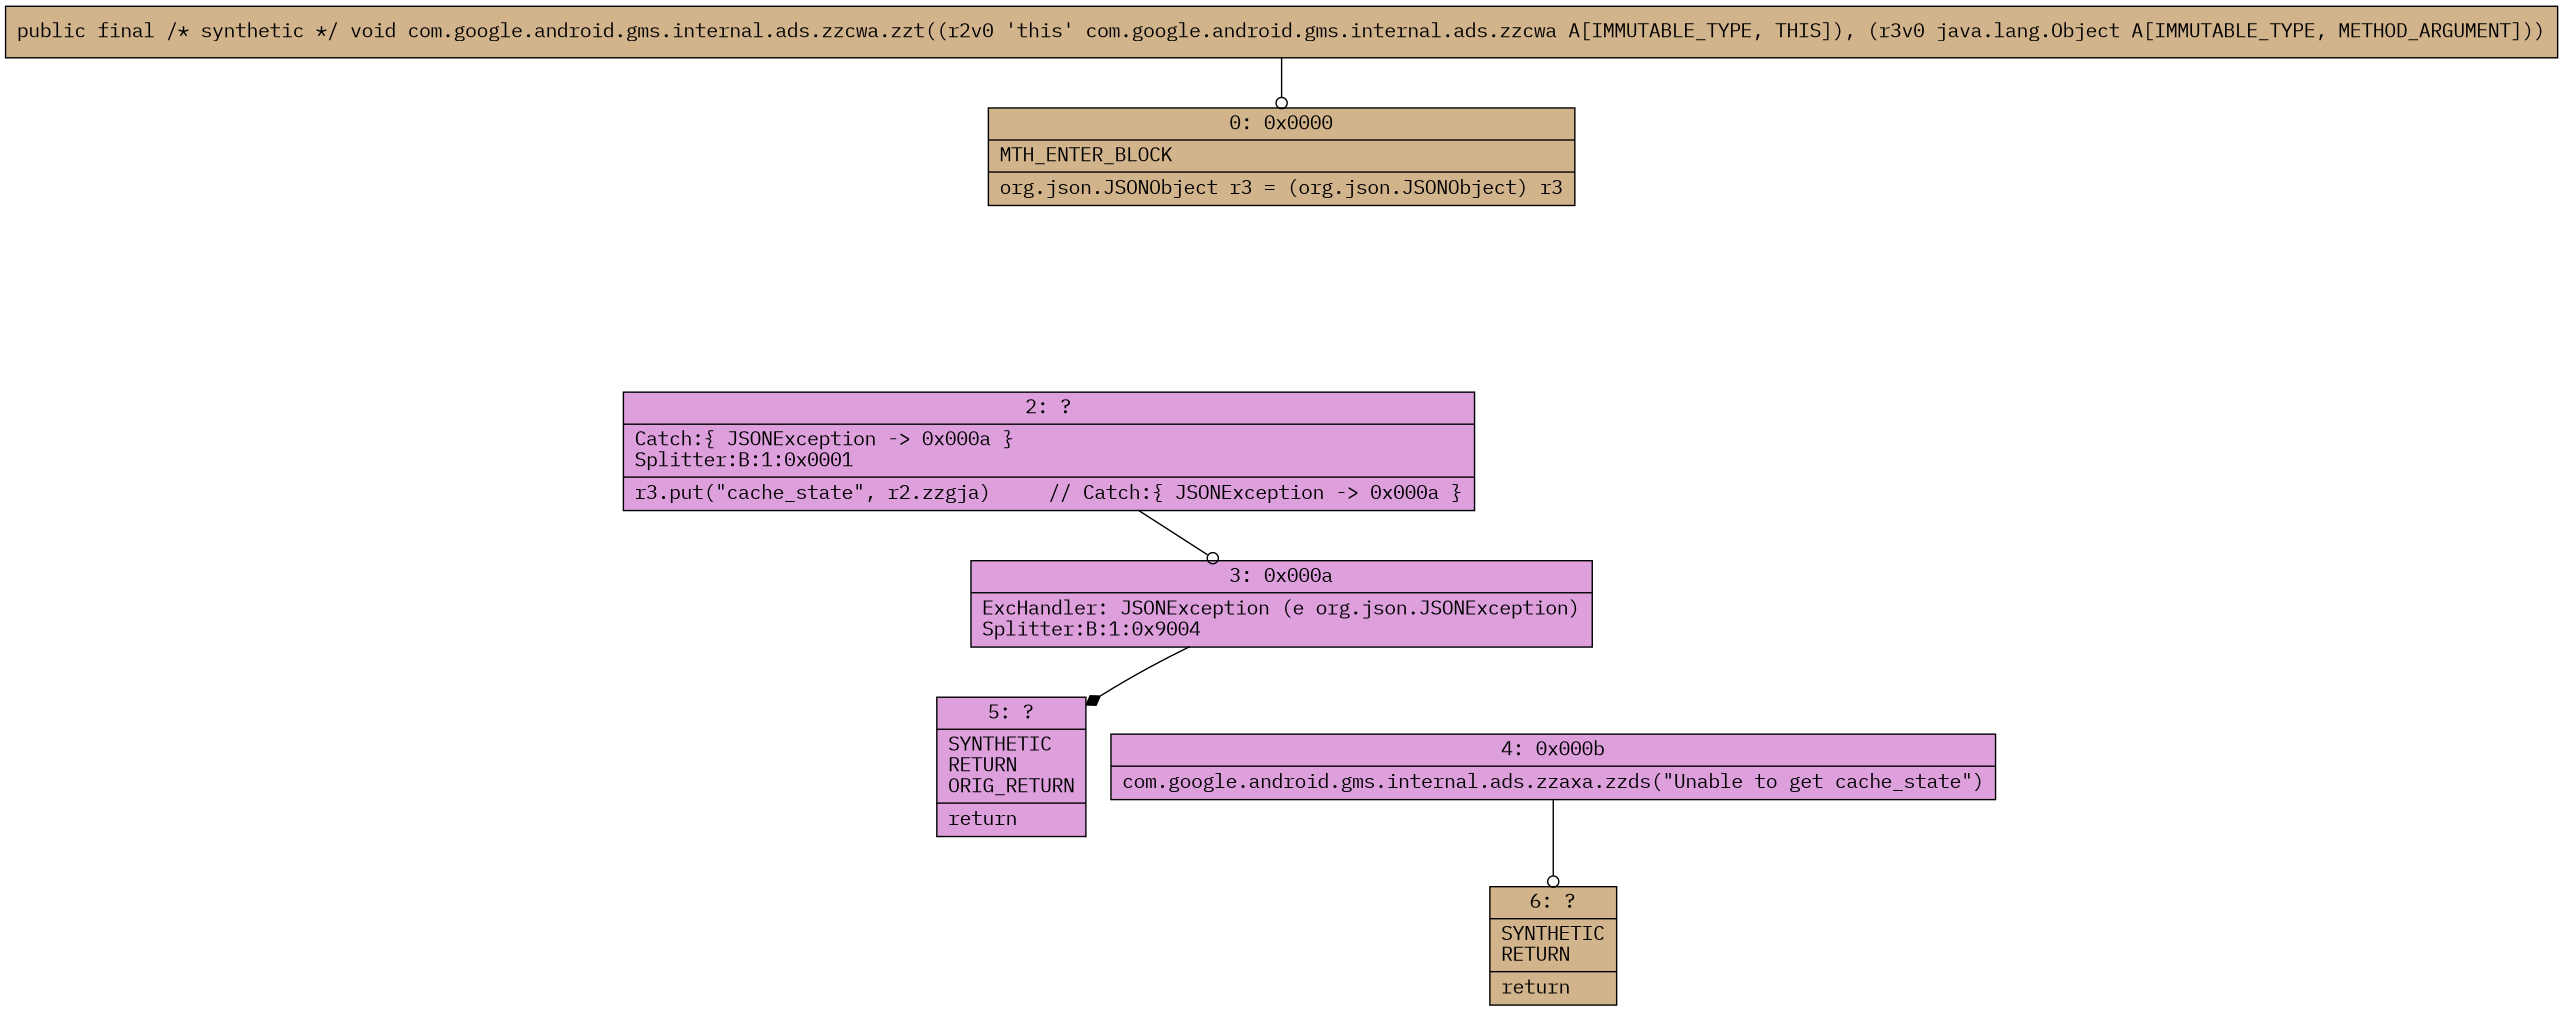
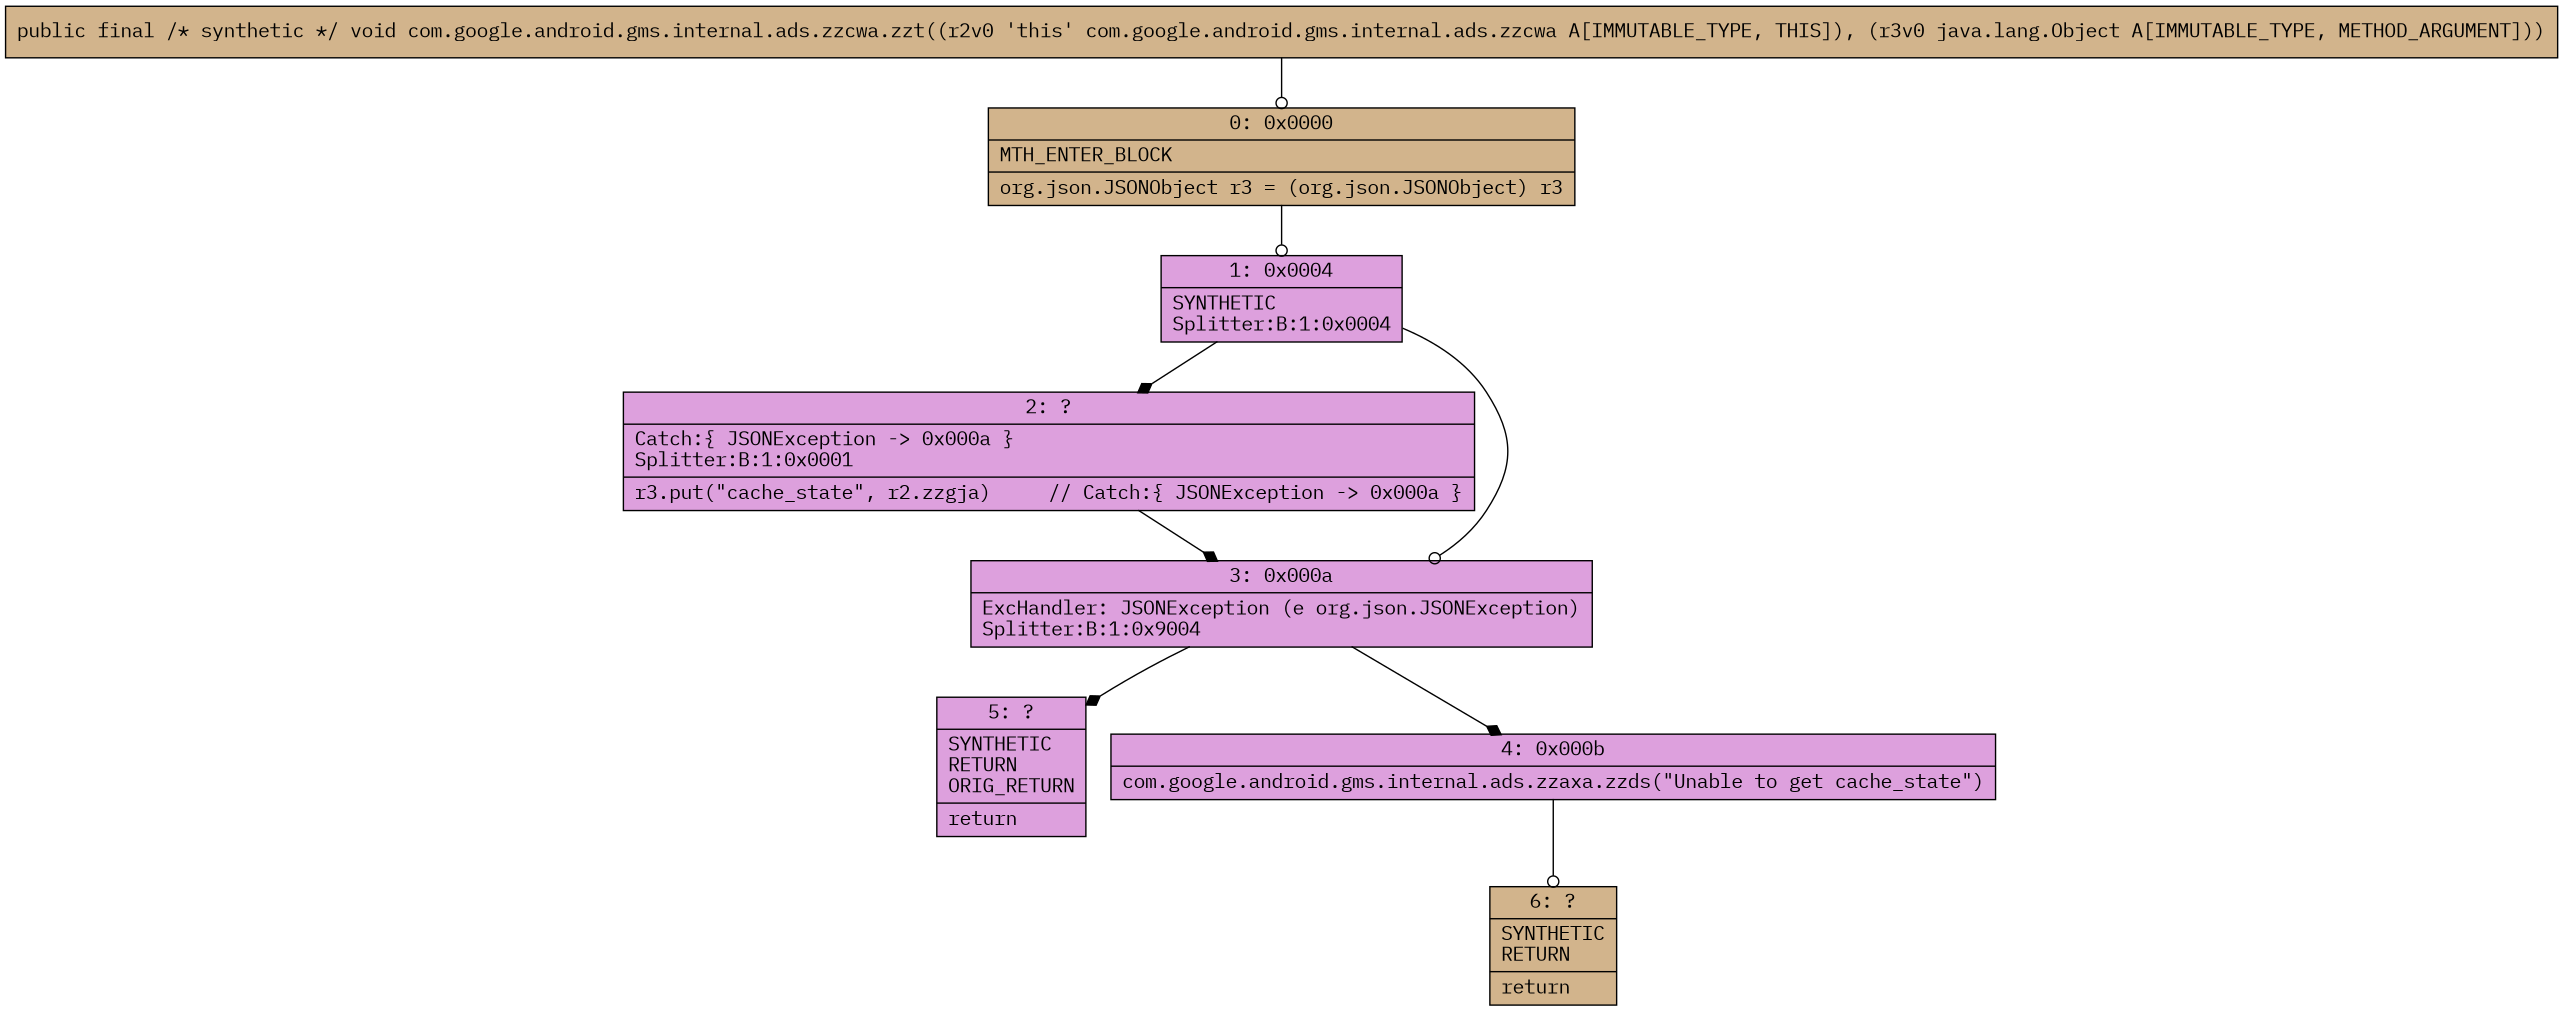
  digraph {
    fontname="IBM Plex Mono"
    node [fillcolor=plum fontname="IBM Plex Mono" shape=record style=filled]
    edge [arrowhead=odot fontname="IBM Plex Mono"]
    n1 [fillcolor=tan label="{0\:\ 0x0000|MTH_ENTER_BLOCK\l|org.json.JSONObject r3 = (org.json.JSONObject) r3\l}"]
+   n2 [label="{1\:\ 0x0004|SYNTHETIC\lSplitter:B:1:0x0004\l}"]
    n3 [label="{2\:\ ?|Catch:\{ JSONException \-\> 0x000a \}\lSplitter:B:1:0x0001\l|r3.put(\"cache_state\", r2.zzgja)     \/\/ Catch:\{ JSONException \-\> 0x000a \}\l}"]
    n4 [label="{3\:\ 0x000a|ExcHandler: JSONException (e org.json.JSONException)\lSplitter:B:1:0x9004\l}"]
    n5 [label="{5\:\ ?|SYNTHETIC\lRETURN\lORIG_RETURN\l|return\l}"]
    n6 [label="{4\:\ 0x000b|com.google.android.gms.internal.ads.zzaxa.zzds(\"Unable to get cache_state\")\l}"]
    n7 [fillcolor=tan label="{6\:\ ?|SYNTHETIC\lRETURN\l|return\l}"]
    n8 [fillcolor=tan label="{public final \/* synthetic *\/ void com.google.android.gms.internal.ads.zzcwa.zzt((r2v0 'this' com.google.android.gms.internal.ads.zzcwa A[IMMUTABLE_TYPE, THIS]), (r3v0 java.lang.Object A[IMMUTABLE_TYPE, METHOD_ARGUMENT])) }"]
-   n3 -> n4
+   n1 -> n2
+   n2 -> n3 [arrowhead=diamond]
+   n2 -> n4
+   n3 -> n4 [arrowhead=diamond]
    n4 -> n5 [arrowhead=diamond]
+   n4 -> n6 [arrowhead=diamond]
    n6 -> n7
    n8 -> n1
  }
